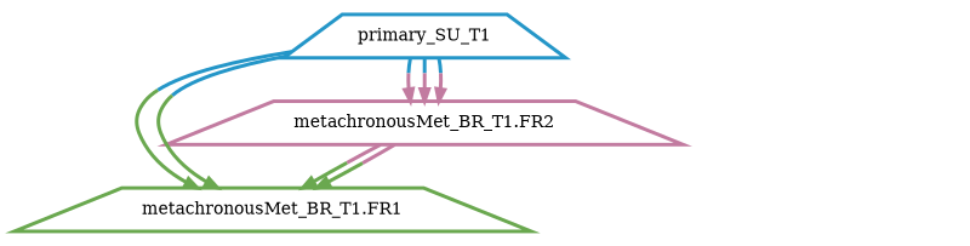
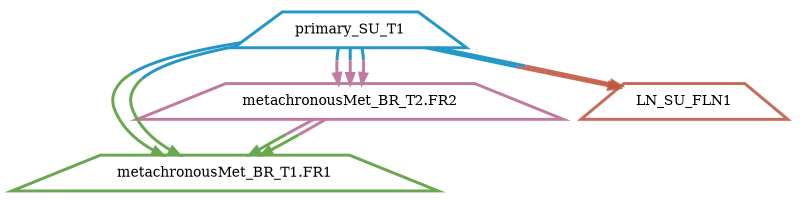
  digraph {
    fontname="DejaVu Serif"
    node [fillcolor=white fontname="DejaVu Serif" penwidth=3.0 shape=trapezium]
    edge [color="#2496c8ff;0.5:#c27ba0ff" fontname="DejaVu Serif" penwidth=3]
    "metachronousMet_BR_T1.FR1" [color="#6aa84fff"]
-   "metachronousMet_BR_T1.FR2" [color="#c27ba0ff"]
+   "metachronousMet_BR_T1.FR2" [color="#c27ba0ff" label="metachronousMet_BR_T2.FR2"]
+   LN_SU_FLN1 [color="#be5742e1"]
    primary_SU_T1 [color="#2496c8ff"]
    "metachronousMet_BR_T1.FR2" -> "metachronousMet_BR_T1.FR1" [color="#c27ba0ff;0.5:#6aa84fff"]
    "metachronousMet_BR_T1.FR2" -> "metachronousMet_BR_T1.FR1" [color="#c27ba0ff;0.5:#6aa84fff"]
    primary_SU_T1 -> "metachronousMet_BR_T1.FR1" [color="#2496c8ff;0.5:#6aa84fff"]
    primary_SU_T1 -> "metachronousMet_BR_T1.FR1" [color="#2496c8ff;0.5:#6aa84fff"]
    primary_SU_T1 -> "metachronousMet_BR_T1.FR2"
    primary_SU_T1 -> "metachronousMet_BR_T1.FR2"
    primary_SU_T1 -> "metachronousMet_BR_T1.FR2"
+   primary_SU_T1 -> LN_SU_FLN1 [color="#2496c8ff;0.5:#be5742e1"]
+   primary_SU_T1 -> LN_SU_FLN1 [color="#2496c8ff;0.5:#be5742e1"]
  }
